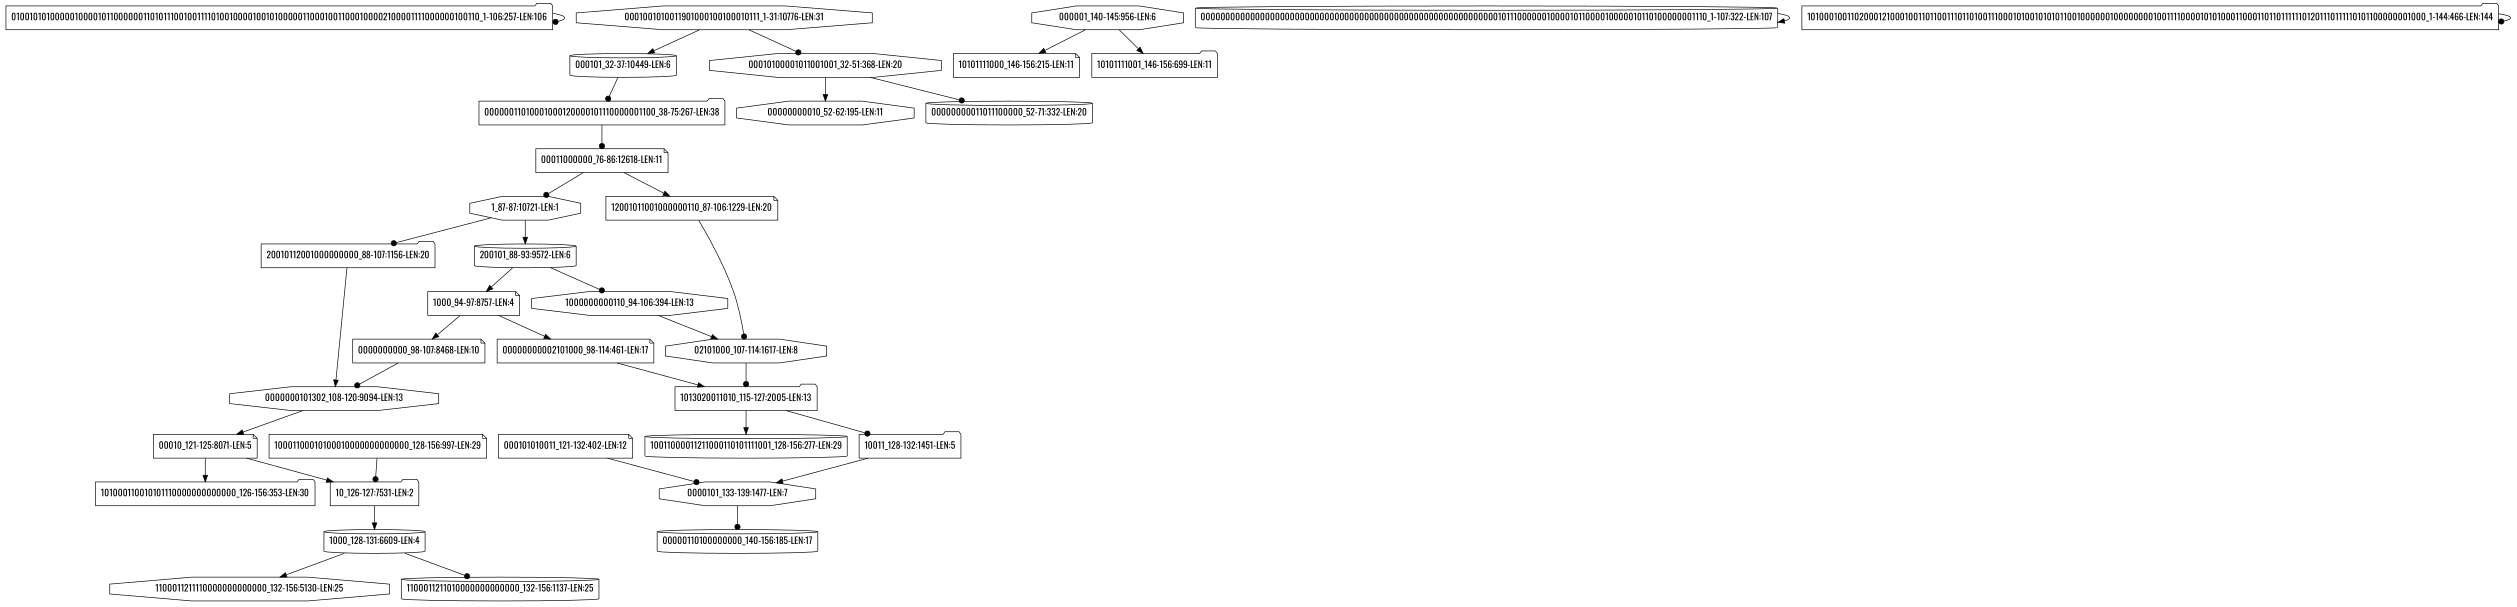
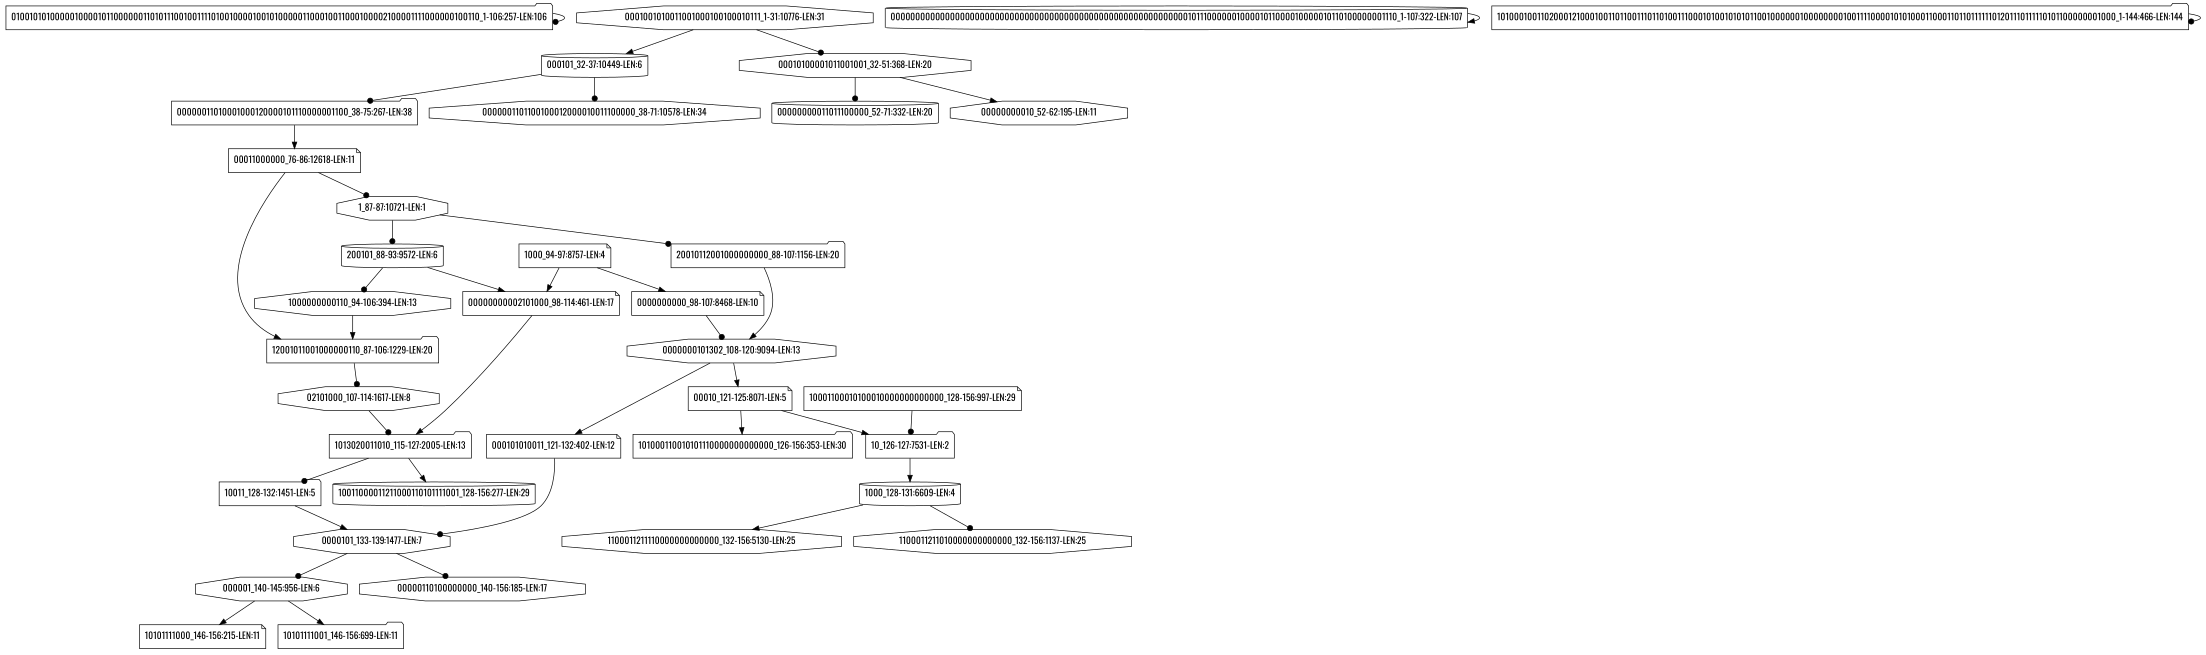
  digraph {
    fontname=Oswald
    node [fontname=Oswald shape=octagon]
    edge [arrowhead=dot fontname=Oswald]
    "0100101010000010000101100000011010111001001111010010000100101000001100010011000100002100001111000000100110_1-106:257-LEN:106" [shape=folder]
    "1013020011010_115-127:2005-LEN:13" [shape=folder]
    "02101000_107-114:1617-LEN:8"
    "10011_128-132:1451-LEN:5" [shape=folder]
    "10011000011211000110101111001_128-156:277-LEN:29" [shape=cylinder]
    "0000101_133-139:1477-LEN:7"
    "10101111000_146-156:215-LEN:11" [shape=note]
    "000001_140-145:956-LEN:6"
    "10101111001_146-156:699-LEN:11" [shape=folder]
-   "00000110100000000_140-156:185-LEN:17" [shape=cylinder]
+   "00000110100000000_140-156:185-LEN:17"
    "000101_32-37:10449-LEN:6" [shape=cylinder]
    "00000011010001000120000101110000001100_38-75:267-LEN:38" [shape=folder]
+   "0000001101100100012000010011100000_38-71:10578-LEN:34"
    "00011000000_76-86:12618-LEN:11" [shape=note]
    "1_87-87:10721-LEN:1"
-   "12001011001000000110_87-106:1229-LEN:20" [shape=note]
+   "12001011001000000110_87-106:1229-LEN:20" [shape=folder]
    "200101_88-93:9572-LEN:6" [shape=cylinder]
    n18 [label="20010112001000000000_88-107:1156-LEN:20" shape=folder]
    "1000_94-97:8757-LEN:4" [shape=note]
    "1000000000110_94-106:394-LEN:13"
    "0000000101302_108-120:9094-LEN:13"
    "00000000002101000_98-114:461-LEN:17" [shape=note]
    "0000000000_98-107:8468-LEN:10" [shape=note]
    "00010_121-125:8071-LEN:5" [shape=note]
    "000101010011_121-132:402-LEN:12" [shape=note]
    "101000110010101110000000000000_126-156:353-LEN:30" [shape=folder]
    "10_126-127:7531-LEN:2" [shape=folder]
    "1000_128-131:6609-LEN:4" [shape=cylinder]
    "1100011211110000000000000_132-156:5130-LEN:25"
-   "1100011211010000000000000_132-156:1137-LEN:25" [shape=cylinder]
+   "1100011211010000000000000_132-156:1137-LEN:25"
    "10001100010100010000000000000_128-156:997-LEN:29" [shape=note]
    "00000000011011100000_52-71:332-LEN:20" [shape=cylinder]
    "00000000000000000000000000000000000000000000000000000000000010111000000100001011000010000010110100000001110_1-107:322-LEN:107" [shape=cylinder]
    "101000100110200012100010011011001110110100111000101001010101100100000010000000010011110000101010001100011011011111101201110111110101100000001000_1-144:466-LEN:144" [shape=folder]
    "00010100001011001001_32-51:368-LEN:20"
    "00000000010_52-62:195-LEN:11"
-   "0001001010011001000100100010111_1-31:10776-LEN:31" [label="0001001010011901000100100010111_1-31:10776-LEN:31"]
+   "0001001010011001000100100010111_1-31:10776-LEN:31"
    "0100101010000010000101100000011010111001001111010010000100101000001100010011000100002100001111000000100110_1-106:257-LEN:106" -> "0100101010000010000101100000011010111001001111010010000100101000001100010011000100002100001111000000100110_1-106:257-LEN:106"
    "1013020011010_115-127:2005-LEN:13" -> "10011_128-132:1451-LEN:5"
    "1013020011010_115-127:2005-LEN:13" -> "10011000011211000110101111001_128-156:277-LEN:29" [arrowhead=normal]
    "02101000_107-114:1617-LEN:8" -> "1013020011010_115-127:2005-LEN:13"
    "10011_128-132:1451-LEN:5" -> "0000101_133-139:1477-LEN:7" [arrowhead=normal]
+   "0000101_133-139:1477-LEN:7" -> "000001_140-145:956-LEN:6"
    "0000101_133-139:1477-LEN:7" -> "00000110100000000_140-156:185-LEN:17"
    "000001_140-145:956-LEN:6" -> "10101111000_146-156:215-LEN:11" [arrowhead=normal]
    "000001_140-145:956-LEN:6" -> "10101111001_146-156:699-LEN:11" [arrowhead=normal]
    "000101_32-37:10449-LEN:6" -> "00000011010001000120000101110000001100_38-75:267-LEN:38"
-   "00000011010001000120000101110000001100_38-75:267-LEN:38" -> "00011000000_76-86:12618-LEN:11"
+   "000101_32-37:10449-LEN:6" -> "0000001101100100012000010011100000_38-71:10578-LEN:34"
+   "00000011010001000120000101110000001100_38-75:267-LEN:38" -> "00011000000_76-86:12618-LEN:11" [arrowhead=normal]
    "00011000000_76-86:12618-LEN:11" -> "1_87-87:10721-LEN:1"
    "00011000000_76-86:12618-LEN:11" -> "12001011001000000110_87-106:1229-LEN:20" [arrowhead=normal]
-   "1_87-87:10721-LEN:1" -> "200101_88-93:9572-LEN:6" [arrowhead=normal]
+   "1_87-87:10721-LEN:1" -> "200101_88-93:9572-LEN:6"
    "1_87-87:10721-LEN:1" -> n18
    "12001011001000000110_87-106:1229-LEN:20" -> "02101000_107-114:1617-LEN:8"
-   "200101_88-93:9572-LEN:6" -> "1000_94-97:8757-LEN:4" [arrowhead=normal]
+   "200101_88-93:9572-LEN:6" -> "00000000002101000_98-114:461-LEN:17" [arrowhead=normal]
    "200101_88-93:9572-LEN:6" -> "1000000000110_94-106:394-LEN:13"
    n18 -> "0000000101302_108-120:9094-LEN:13" [arrowhead=normal]
    "1000_94-97:8757-LEN:4" -> "00000000002101000_98-114:461-LEN:17" [arrowhead=normal]
    "1000_94-97:8757-LEN:4" -> "0000000000_98-107:8468-LEN:10" [arrowhead=normal]
-   "1000000000110_94-106:394-LEN:13" -> "02101000_107-114:1617-LEN:8" [arrowhead=normal]
+   "1000000000110_94-106:394-LEN:13" -> "12001011001000000110_87-106:1229-LEN:20" [arrowhead=normal]
    "0000000101302_108-120:9094-LEN:13" -> "00010_121-125:8071-LEN:5" [arrowhead=normal]
+   "0000000101302_108-120:9094-LEN:13" -> "000101010011_121-132:402-LEN:12" [arrowhead=normal]
    "00000000002101000_98-114:461-LEN:17" -> "1013020011010_115-127:2005-LEN:13" [arrowhead=normal]
    "0000000000_98-107:8468-LEN:10" -> "0000000101302_108-120:9094-LEN:13"
    "00010_121-125:8071-LEN:5" -> "101000110010101110000000000000_126-156:353-LEN:30" [arrowhead=normal]
    "00010_121-125:8071-LEN:5" -> "10_126-127:7531-LEN:2" [arrowhead=normal]
    "000101010011_121-132:402-LEN:12" -> "0000101_133-139:1477-LEN:7"
    "10_126-127:7531-LEN:2" -> "1000_128-131:6609-LEN:4" [arrowhead=normal]
    "1000_128-131:6609-LEN:4" -> "1100011211110000000000000_132-156:5130-LEN:25" [arrowhead=normal]
    "1000_128-131:6609-LEN:4" -> "1100011211010000000000000_132-156:1137-LEN:25"
    "10001100010100010000000000000_128-156:997-LEN:29" -> "10_126-127:7531-LEN:2"
    "00000000000000000000000000000000000000000000000000000000000010111000000100001011000010000010110100000001110_1-107:322-LEN:107" -> "00000000000000000000000000000000000000000000000000000000000010111000000100001011000010000010110100000001110_1-107:322-LEN:107" [arrowhead=normal]
    "101000100110200012100010011011001110110100111000101001010101100100000010000000010011110000101010001100011011011111101201110111110101100000001000_1-144:466-LEN:144" -> "101000100110200012100010011011001110110100111000101001010101100100000010000000010011110000101010001100011011011111101201110111110101100000001000_1-144:466-LEN:144"
    "00010100001011001001_32-51:368-LEN:20" -> "00000000011011100000_52-71:332-LEN:20"
    "00010100001011001001_32-51:368-LEN:20" -> "00000000010_52-62:195-LEN:11" [arrowhead=normal]
    "0001001010011001000100100010111_1-31:10776-LEN:31" -> "000101_32-37:10449-LEN:6" [arrowhead=normal]
    "0001001010011001000100100010111_1-31:10776-LEN:31" -> "00010100001011001001_32-51:368-LEN:20"
  }
